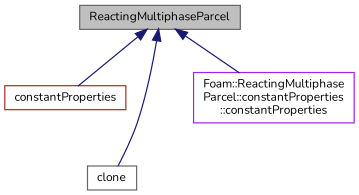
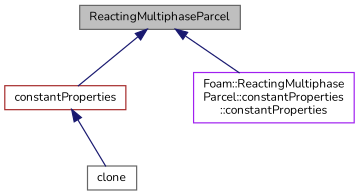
  digraph {
    fontname=Nunito
    rankdir=TB
    node [color=gray40 fontname=Nunito fontsize=10 shape=record]
    edge [color=midnightblue dir=back fontname=Nunito fontsize=10 labelfontname=FreeSans labelfontsize=10 style=solid]
    n1 [fillcolor=grey75 fontcolor=black height=0.2 label=ReactingMultiphaseParcel style=filled width=0.4]
    n2 [color=brown height=0.2 label=constantProperties width=0.4]
    n3 [height=0.2 label=clone width=0.4]
    n4 [color=purple height=0.2 label="Foam::ReactingMultiphase\lParcel::constantProperties\l::constantProperties" width=0.4]
    n1 -> n2
-   n1 -> n3
+   n2 -> n3
    n1 -> n4
  }
